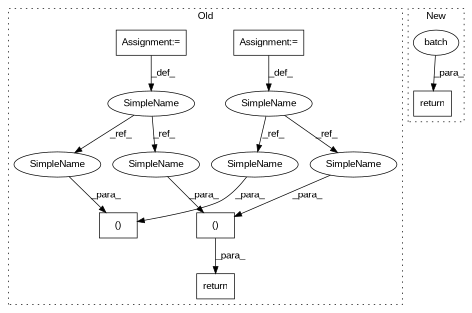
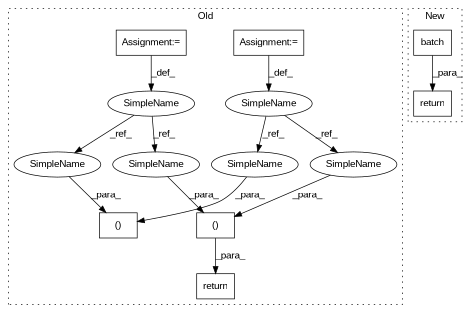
  digraph {
    fontname="Liberation Sans"
    node [a=42 l=6 s=1863 shape=box fontname="Liberation Sans"]
    edge [fontname="Liberation Sans"]
    n1 [a=41 l=12 label=return s=3071]
    n2 [a=7 label="Assignment:="]
    n3 [a=7 l=4 label="Assignment:=" s=1985]
    n4 [a=106 l=98 label="()" s=3083]
    n5 [l=4 label=SimpleName s=1985 shape=ellipse]
    n6 [a=106 l=98 label="()" s=2751]
    n7 [label=SimpleName shape=ellipse]
    n8 [l=4 label=SimpleName s=2824 shape=ellipse]
    n9 [l=4 label=SimpleName s=3156 shape=ellipse]
    n10 [label=SimpleName s=3137 shape=ellipse]
    n11 [label=SimpleName s=2805 shape=ellipse]
-   n12 [a=32 l="6,1" label=batch s="2078,2094" shape=ellipse]
+   n12 [a=32 l="6,1" label=batch s="2078,2094"]
    n13 [a=41 l=7 label=return s=2373]
    subgraph cluster_1 {
      label=Old
      style=dotted
      n1
      n2
      n3
      n4
      n5
      n6
      n7
      n8
      n9
      n10
      n11
    }
    subgraph cluster_2 {
      label=New
      style=dotted
      n12
      n13
    }
    n2 -> n7 [label=_def_]
    n3 -> n5 [label=_def_]
    n4 -> n1 [label=_para_]
    n5 -> n8 [label=_ref_]
    n5 -> n9 [label=_ref_]
    n7 -> n10 [label=_ref_]
    n7 -> n11 [label=_ref_]
    n8 -> n6 [label=_para_]
    n9 -> n4 [label=_para_]
    n10 -> n4 [label=_para_]
    n11 -> n6 [label=_para_]
    n12 -> n13 [label=_para_]
  }
